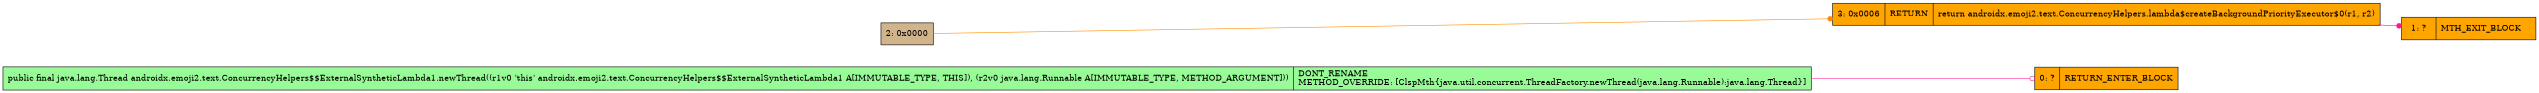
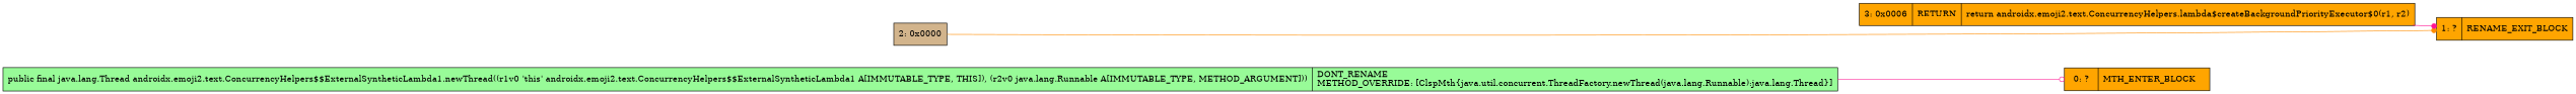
  digraph {
    rankdir=LR
    node [fillcolor=orange shape=record style=filled]
    edge [arrowhead=dot color=deeppink]
-   n1 [label="{0\:\ ?|RETURN_ENTER_BLOCK\l}"]
+   n1 [label="{0\:\ ?|MTH_ENTER_BLOCK\l}"]
    n2 [fillcolor=tan label="{2\:\ 0x0000}"]
    n3 [label="{3\:\ 0x0006|RETURN\l|return androidx.emoji2.text.ConcurrencyHelpers.lambda$createBackgroundPriorityExecutor$0(r1, r2)\l}"]
-   n4 [label="{1\:\ ?|MTH_EXIT_BLOCK\l}"]
+   n4 [label="{1\:\ ?|RENAME_EXIT_BLOCK\l}"]
    n5 [fillcolor=palegreen label="{public final java.lang.Thread androidx.emoji2.text.ConcurrencyHelpers$$ExternalSyntheticLambda1.newThread((r1v0 'this' androidx.emoji2.text.ConcurrencyHelpers$$ExternalSyntheticLambda1 A[IMMUTABLE_TYPE, THIS]), (r2v0 java.lang.Runnable A[IMMUTABLE_TYPE, METHOD_ARGUMENT]))  | DONT_RENAME\lMETHOD_OVERRIDE: [ClspMth\{java.util.concurrent.ThreadFactory.newThread(java.lang.Runnable):java.lang.Thread\}]\l}"]
-   n2 -> n3 [color=darkorange]
+   n2 -> n4 [color=darkorange]
    n3 -> n4
    n5 -> n1 [arrowhead=odot]
  }
